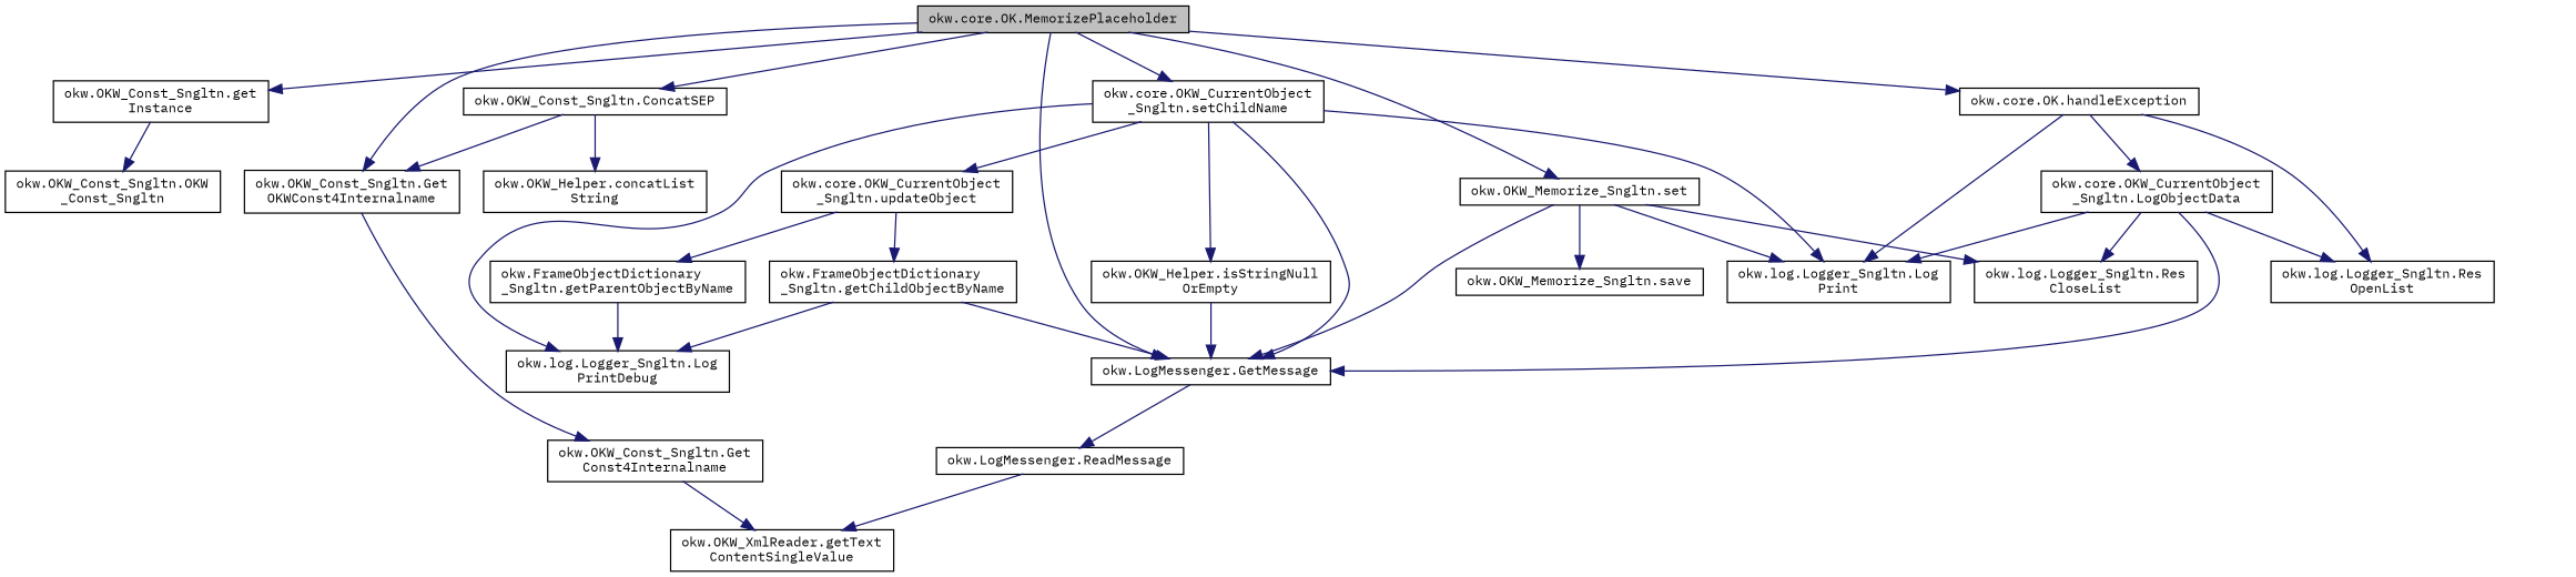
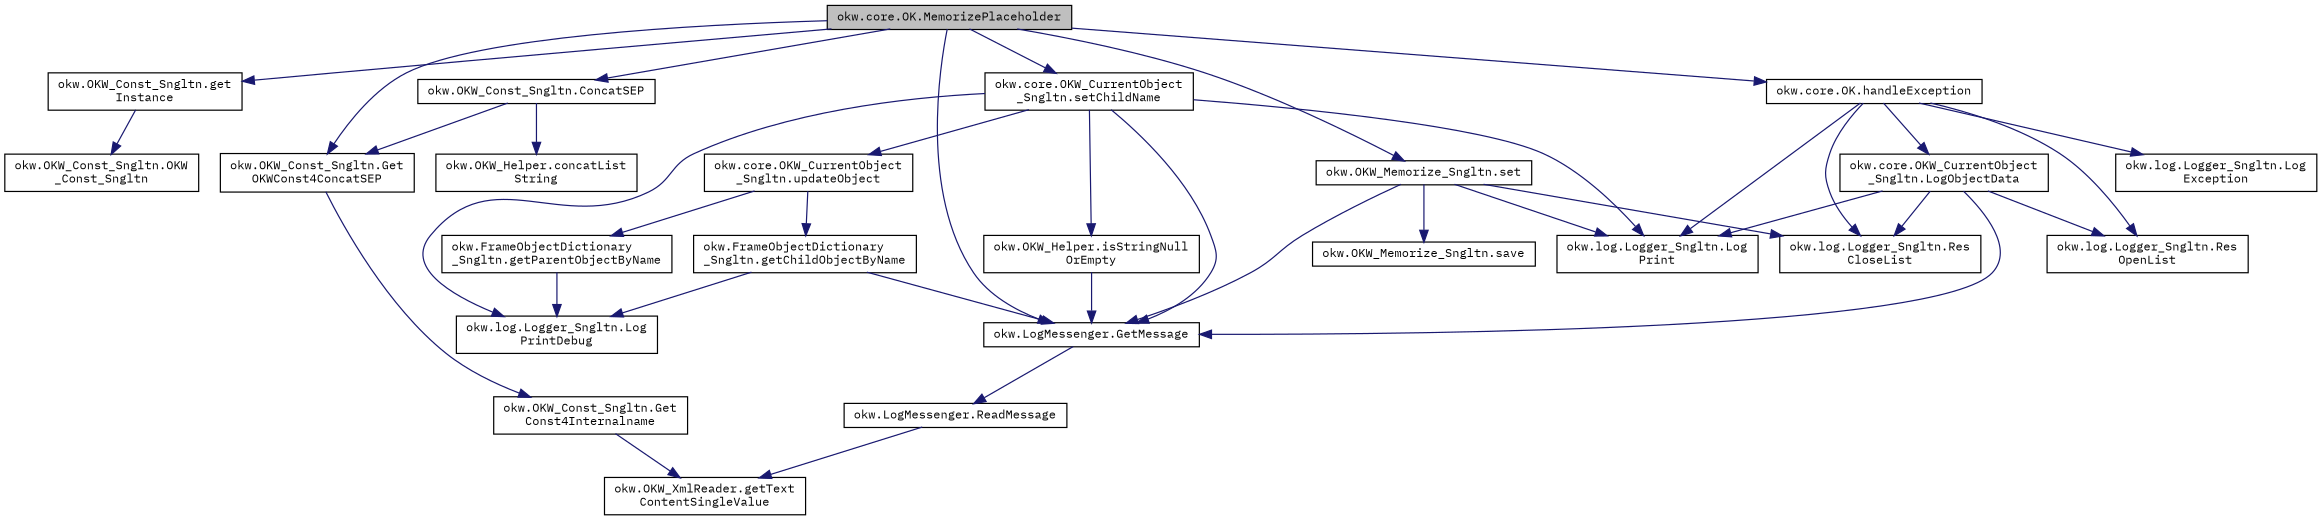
  digraph {
    fontname="IBM Plex Mono"
    rankdir=TB
    node [color=black fillcolor=white fontname="IBM Plex Mono" fontsize=10 shape=record style=filled]
    edge [color=midnightblue fontname="IBM Plex Mono" fontsize=10 labelfontname=Helvetica labelfontsize=10 style=solid]
    n1 [fillcolor=grey75 fontcolor=black height=0.2 label="okw.core.OK.MemorizePlaceholder" width=0.4]
    n2 [height=0.2 label="okw.OKW_Const_Sngltn.get\lInstance" width=0.4]
-   n3 [height=0.2 label="okw.OKW_Const_Sngltn.Get\lOKWConst4Internalname" width=0.4]
+   n3 [height=0.2 label="okw.OKW_Const_Sngltn.Get\lOKWConst4ConcatSEP" width=0.4]
    n4 [height=0.2 label="okw.LogMessenger.GetMessage" width=0.4]
    n5 [height=0.2 label="okw.core.OKW_CurrentObject\l_Sngltn.setChildName" width=0.4]
    n6 [height=0.2 label="okw.OKW_Const_Sngltn.ConcatSEP" width=0.4]
    n7 [height=0.2 label="okw.OKW_Memorize_Sngltn.set" width=0.4]
    n8 [height=0.2 label="okw.core.OK.handleException" width=0.4]
    n9 [height=0.2 label="okw.OKW_Const_Sngltn.OKW\l_Const_Sngltn" width=0.4]
    n10 [height=0.2 label="okw.OKW_Const_Sngltn.Get\lConst4Internalname" width=0.4]
    n11 [height=0.2 label="okw.LogMessenger.ReadMessage" width=0.4]
    n12 [height=0.2 label="okw.log.Logger_Sngltn.Log\lPrintDebug" width=0.4]
    n13 [height=0.2 label="okw.OKW_Helper.isStringNull\lOrEmpty" width=0.4]
    n14 [height=0.2 label="okw.log.Logger_Sngltn.Log\lPrint" width=0.4]
    n15 [height=0.2 label="okw.core.OKW_CurrentObject\l_Sngltn.updateObject" width=0.4]
    n16 [height=0.2 label="okw.OKW_Helper.concatList\lString" width=0.4]
    n17 [height=0.2 label="okw.log.Logger_Sngltn.Res\lCloseList" width=0.4]
    n18 [height=0.2 label="okw.OKW_Memorize_Sngltn.save" width=0.4]
    n19 [height=0.2 label="okw.log.Logger_Sngltn.Res\lOpenList" width=0.4]
+   n20 [height=0.2 label="okw.log.Logger_Sngltn.Log\lException" width=0.4]
    n21 [height=0.2 label="okw.core.OKW_CurrentObject\l_Sngltn.LogObjectData" width=0.4]
    n22 [height=0.2 label="okw.OKW_XmlReader.getText\lContentSingleValue" width=0.4]
    n23 [height=0.2 label="okw.FrameObjectDictionary\l_Sngltn.getParentObjectByName" width=0.4]
    n24 [height=0.2 label="okw.FrameObjectDictionary\l_Sngltn.getChildObjectByName" width=0.4]
    n1 -> n2
    n1 -> n3
    n1 -> n4
    n1 -> n5
    n1 -> n6
    n1 -> n7
    n1 -> n8
    n2 -> n9
    n3 -> n10
    n4 -> n11
    n5 -> n4
    n5 -> n12
    n5 -> n13
    n5 -> n14
    n5 -> n15
    n6 -> n3
    n6 -> n16
    n7 -> n4
    n7 -> n14
    n7 -> n17
    n7 -> n18
    n8 -> n14
+   n8 -> n17
    n8 -> n19
+   n8 -> n20
    n8 -> n21
    n10 -> n22
    n11 -> n22
    n13 -> n4
    n15 -> n23
    n15 -> n24
    n21 -> n4
    n21 -> n14
    n21 -> n17
    n21 -> n19
    n23 -> n12
    n24 -> n4
    n24 -> n12
  }
